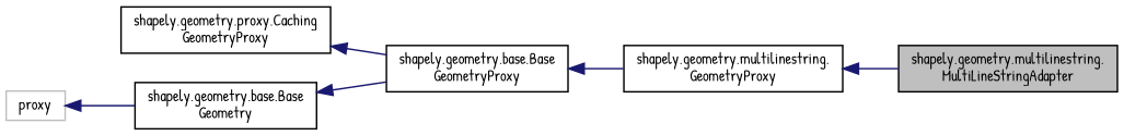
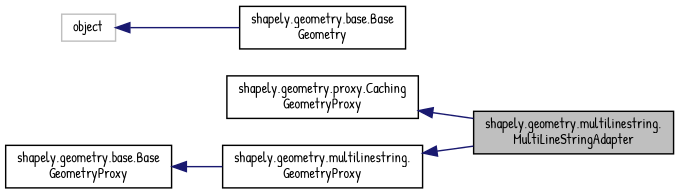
  digraph {
    fontname="Patrick Hand"
    rankdir=LR
    node [color=black fillcolor=white fontname="Patrick Hand" fontsize=10 shape=record style=filled]
    edge [color=midnightblue dir=back fontname="Patrick Hand" fontsize=10 labelfontname=Helvetica labelfontsize=10 style=solid]
    n1 [fillcolor=grey75 fontcolor=black height=0.2 label="shapely.geometry.multilinestring.\lMultiLineStringAdapter" width=0.4]
    n2 [height=0.2 label="shapely.geometry.proxy.Caching\lGeometryProxy" width=0.4]
-   n3 [color=grey75 height=0.2 label=proxy width=0.4]
+   n3 [color=grey75 height=0.2 label=object width=0.4]
    n4 [height=0.2 label="shapely.geometry.base.Base\lGeometry" width=0.4]
    n5 [height=0.2 label="shapely.geometry.base.Base\lGeometryProxy" width=0.4]
    n6 [height=0.2 label="shapely.geometry.multilinestring.\lGeometryProxy" width=0.4]
-   n2 -> n5
+   n2 -> n1
    n3 -> n4
-   n4 -> n5
    n5 -> n6
    n6 -> n1
  }
